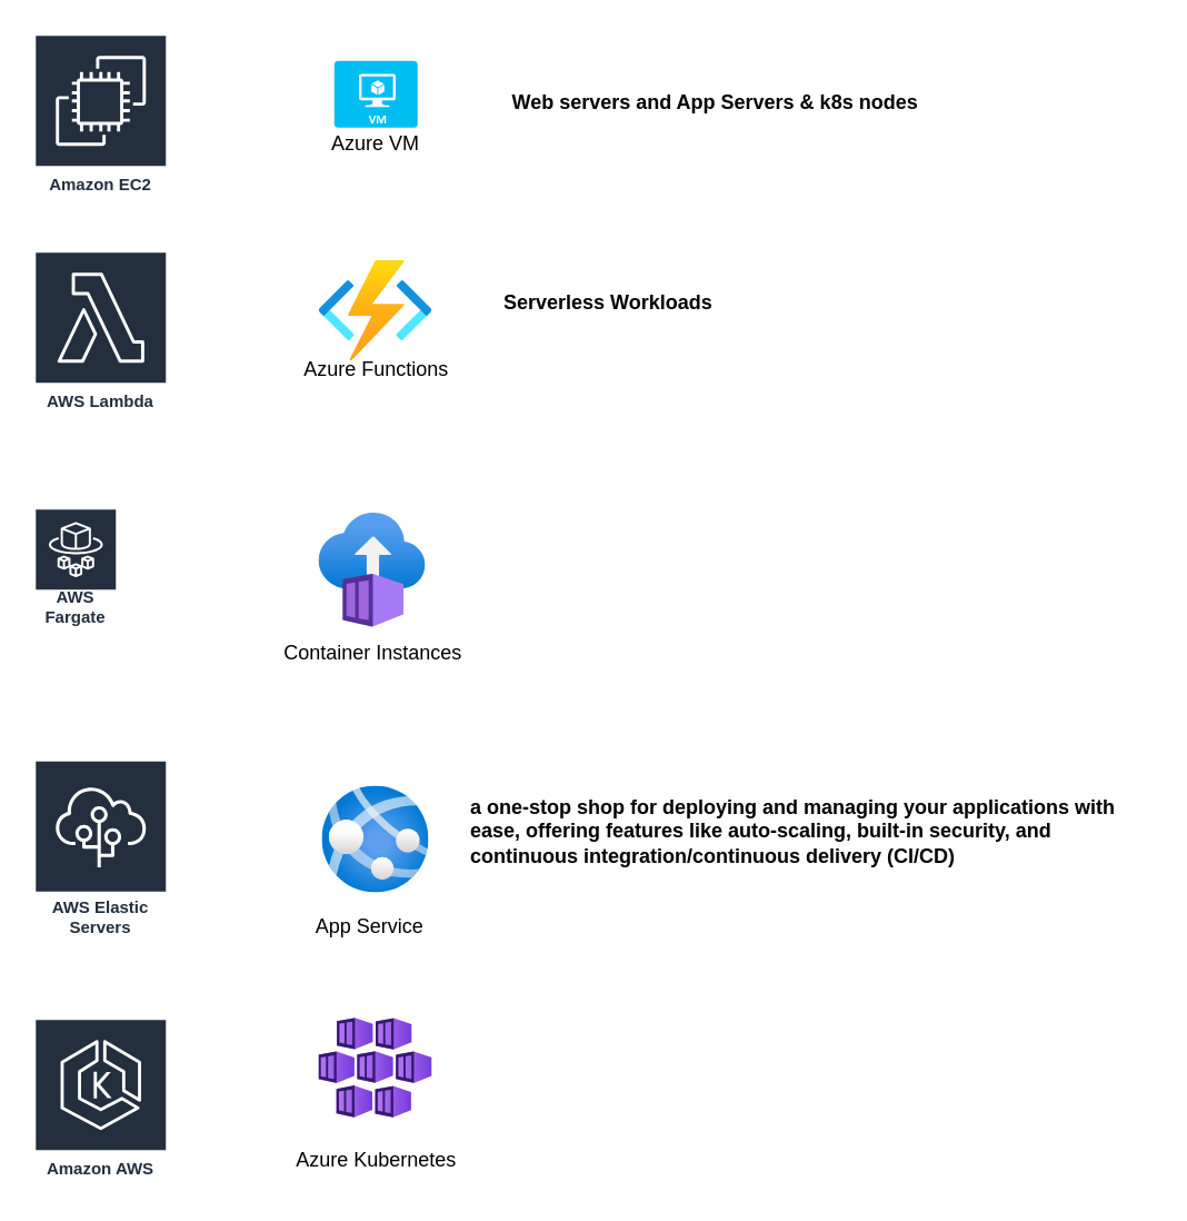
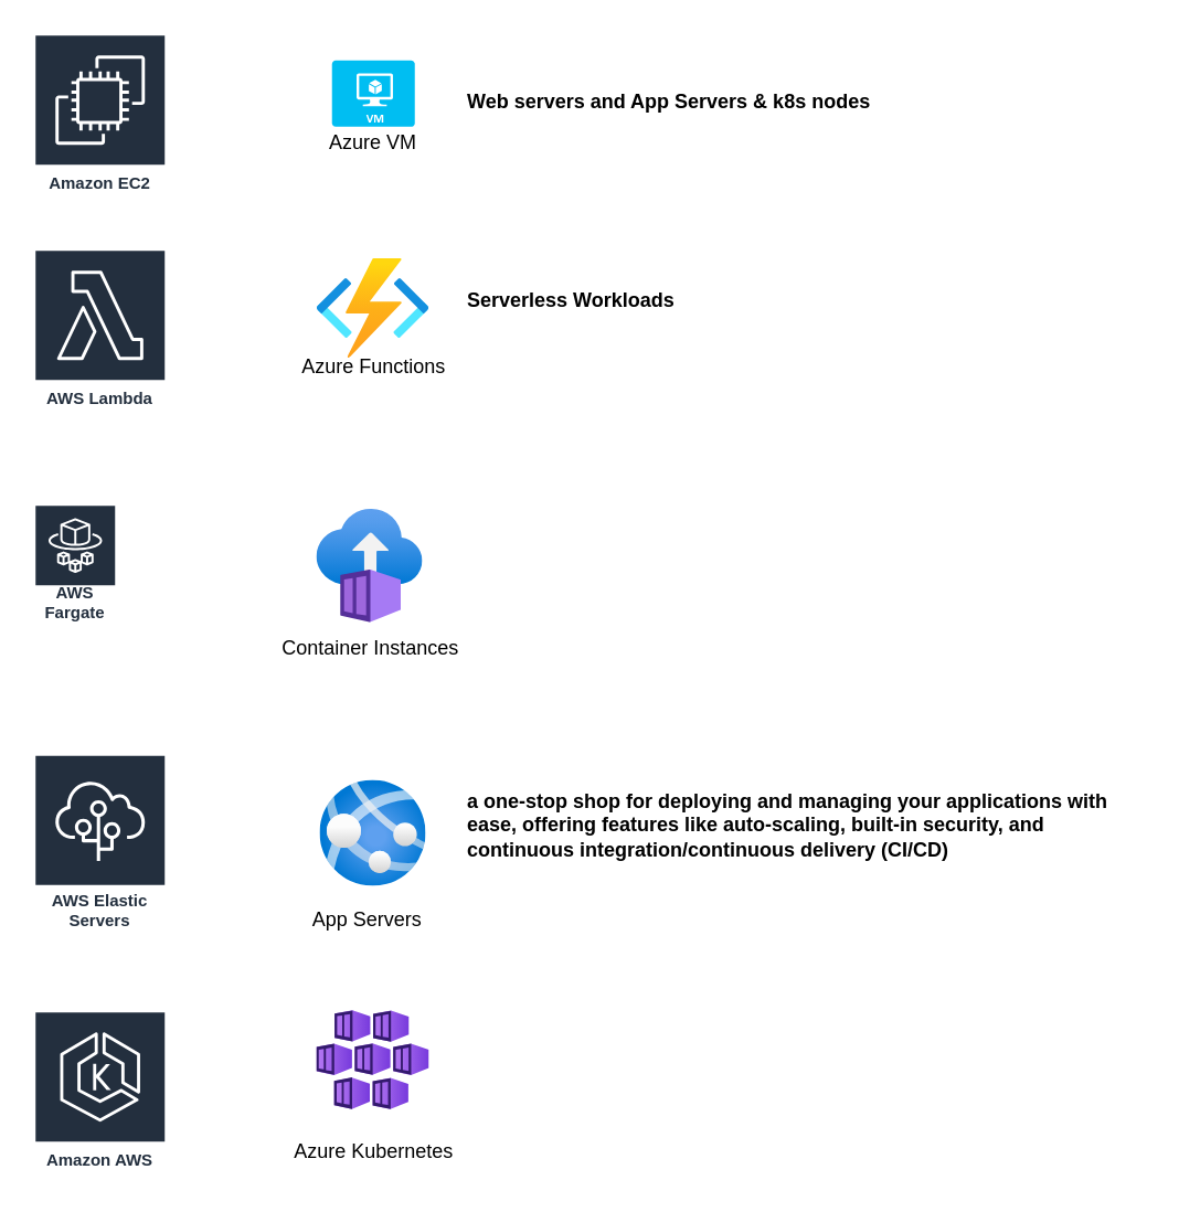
  <mxCell id="0" />
  <mxCell id="1" parent="0" />
  <mxCell id="2" value="" style="verticalLabelPosition=bottom;html=1;verticalAlign=top;align=center;strokeColor=none;fillColor=#00BEF2;shape=mxgraph.azure.virtual_machine;" vertex="1" parent="1"><mxGeometry x="200" y="36" width="50" height="40" as="geometry" /></mxCell>
- <mxCell id="3" value="&lt;b&gt;Web servers and App Servers &amp;amp; k8s nodes&lt;/b&gt;" style="text;strokeColor=none;align=left;fillColor=none;html=1;verticalAlign=middle;whiteSpace=wrap;rounded=0;" vertex="1" parent="1"><mxGeometry x="305" y="46" width="270" height="30" as="geometry" /></mxCell>
+ <mxCell id="3" value="&lt;b&gt;Web servers and App Servers &amp;amp; k8s nodes&lt;/b&gt;" style="text;strokeColor=none;align=left;fillColor=none;html=1;verticalAlign=middle;whiteSpace=wrap;rounded=0;" vertex="1" parent="1"><mxGeometry x="280" y="46" width="270" height="30" as="geometry" /></mxCell>
  <mxCell id="4" value="" style="image;aspect=fixed;html=1;points=[];align=center;fontSize=12;image=img/lib/azure2/compute/Function_Apps.svg;" vertex="1" parent="1"><mxGeometry x="191" y="156" width="68" height="60" as="geometry" /></mxCell>
- <mxCell id="5" value="&lt;b&gt;Serverless Workloads&lt;/b&gt;" style="text;strokeColor=none;align=left;fillColor=none;html=1;verticalAlign=middle;whiteSpace=wrap;rounded=0;" vertex="1" parent="1"><mxGeometry x="300" y="166" width="270" height="30" as="geometry" /></mxCell>
+ <mxCell id="5" value="&lt;b&gt;Serverless Workloads&lt;/b&gt;" style="text;strokeColor=none;align=left;fillColor=none;html=1;verticalAlign=middle;whiteSpace=wrap;rounded=0;" vertex="1" parent="1"><mxGeometry x="280" y="166" width="270" height="30" as="geometry" /></mxCell>
  <mxCell id="6" value="" style="image;aspect=fixed;html=1;points=[];align=center;fontSize=12;image=img/lib/azure2/containers/Container_Instances.svg;" vertex="1" parent="1"><mxGeometry x="191" y="307" width="64" height="69" as="geometry" /></mxCell>
  <mxCell id="7" value="" style="image;aspect=fixed;html=1;points=[];align=center;fontSize=12;image=img/lib/azure2/compute/App_Services.svg;" vertex="1" parent="1"><mxGeometry x="193" y="471" width="64" height="64" as="geometry" /></mxCell>
  <mxCell id="8" value="&lt;b&gt;a one-stop shop for deploying and managing your applications with ease, offering features like auto-scaling, built-in security, and continuous integration/continuous delivery (CI/CD)&lt;/b&gt;" style="text;strokeColor=none;align=left;fillColor=none;html=1;verticalAlign=middle;whiteSpace=wrap;rounded=0;" vertex="1" parent="1"><mxGeometry x="280" y="471" width="410" height="53" as="geometry" /></mxCell>
  <mxCell id="9" value="Azure VM" style="text;strokeColor=none;align=center;fillColor=none;html=1;verticalAlign=middle;whiteSpace=wrap;rounded=0;" vertex="1" parent="1"><mxGeometry x="195" y="71" width="60" height="30" as="geometry" /></mxCell>
  <mxCell id="10" value="Azure Functions" style="text;strokeColor=none;align=center;fillColor=none;html=1;verticalAlign=middle;whiteSpace=wrap;rounded=0;" vertex="1" parent="1"><mxGeometry x="177.5" y="206" width="95" height="30" as="geometry" /></mxCell>
  <mxCell id="11" value="Container Instances" style="text;strokeColor=none;align=center;fillColor=none;html=1;verticalAlign=middle;whiteSpace=wrap;rounded=0;" vertex="1" parent="1"><mxGeometry x="164.5" y="376" width="117" height="30" as="geometry" /></mxCell>
- <mxCell id="12" value="App Service" style="text;strokeColor=none;align=center;fillColor=none;html=1;verticalAlign=middle;whiteSpace=wrap;rounded=0;" vertex="1" parent="1"><mxGeometry x="163" y="540" width="117" height="30" as="geometry" /></mxCell>
+ <mxCell id="12" value="App Servers" style="text;strokeColor=none;align=center;fillColor=none;html=1;verticalAlign=middle;whiteSpace=wrap;rounded=0;" vertex="1" parent="1"><mxGeometry x="163" y="540" width="117" height="30" as="geometry" /></mxCell>
  <mxCell id="13" value="AWS Elastic Servers" style="sketch=0;outlineConnect=0;fontColor=#232F3E;gradientColor=none;strokeColor=#ffffff;fillColor=#232F3E;dashed=0;verticalLabelPosition=middle;verticalAlign=bottom;align=center;html=1;whiteSpace=wrap;fontSize=10;fontStyle=1;spacing=3;shape=mxgraph.aws4.productIcon;prIcon=mxgraph.aws4.elastic_beanstalk;" vertex="1" parent="1"><mxGeometry x="20" y="455" width="80" height="110" as="geometry" /></mxCell>
  <mxCell id="14" value="AWS Fargate" style="sketch=0;outlineConnect=0;fontColor=#232F3E;gradientColor=none;strokeColor=#ffffff;fillColor=#232F3E;dashed=0;verticalLabelPosition=middle;verticalAlign=bottom;align=center;html=1;whiteSpace=wrap;fontSize=10;fontStyle=1;spacing=3;shape=mxgraph.aws4.productIcon;prIcon=mxgraph.aws4.fargate;" vertex="1" parent="1"><mxGeometry x="20" y="304" width="50" height="75" as="geometry" /></mxCell>
  <mxCell id="15" value="AWS Lambda" style="sketch=0;outlineConnect=0;fontColor=#232F3E;gradientColor=none;strokeColor=#ffffff;fillColor=#232F3E;dashed=0;verticalLabelPosition=middle;verticalAlign=bottom;align=center;html=1;whiteSpace=wrap;fontSize=10;fontStyle=1;spacing=3;shape=mxgraph.aws4.productIcon;prIcon=mxgraph.aws4.lambda;" vertex="1" parent="1"><mxGeometry x="20" y="150" width="80" height="100" as="geometry" /></mxCell>
  <mxCell id="16" value="Amazon EC2" style="sketch=0;outlineConnect=0;fontColor=#232F3E;gradientColor=none;strokeColor=#ffffff;fillColor=#232F3E;dashed=0;verticalLabelPosition=middle;verticalAlign=bottom;align=center;html=1;whiteSpace=wrap;fontSize=10;fontStyle=1;spacing=3;shape=mxgraph.aws4.productIcon;prIcon=mxgraph.aws4.ec2;" vertex="1" parent="1"><mxGeometry x="20" y="20" width="80" height="100" as="geometry" /></mxCell>
  <mxCell id="17" value="Amazon AWS" style="sketch=0;outlineConnect=0;fontColor=#232F3E;gradientColor=none;strokeColor=#ffffff;fillColor=#232F3E;dashed=0;verticalLabelPosition=middle;verticalAlign=bottom;align=center;html=1;whiteSpace=wrap;fontSize=10;fontStyle=1;spacing=3;shape=mxgraph.aws4.productIcon;prIcon=mxgraph.aws4.eks;" vertex="1" parent="1"><mxGeometry x="20" y="610" width="80" height="100" as="geometry" /></mxCell>
  <mxCell id="18" value="" style="image;aspect=fixed;html=1;points=[];align=center;fontSize=12;image=img/lib/azure2/compute/Kubernetes_Services.svg;" vertex="1" parent="1"><mxGeometry x="191" y="610" width="68" height="60" as="geometry" /></mxCell>
  <mxCell id="19" value="Azure Kubernetes" style="text;strokeColor=none;align=center;fillColor=none;html=1;verticalAlign=middle;whiteSpace=wrap;rounded=0;" vertex="1" parent="1"><mxGeometry x="166.5" y="680" width="117" height="30" as="geometry" /></mxCell>
